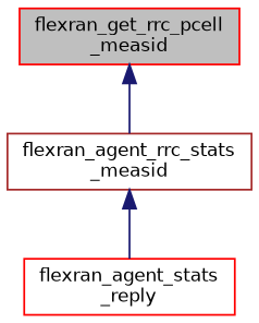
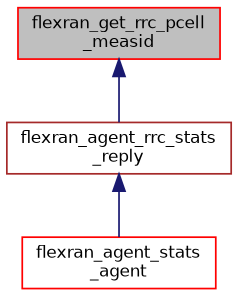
  digraph {
    rankdir=TB
    node [color=red fillcolor=white fontname=Helvetica fontsize=10 shape=record style=filled]
    edge [color=midnightblue dir=back fontname=Helvetica fontsize=10 labelfontname=Helvetica labelfontsize=10 style=solid]
    n1 [fillcolor=grey75 fontcolor=black height=0.2 label="flexran_get_rrc_pcell\l_measid" width=0.4]
-   n2 [color=brown height=0.2 label="flexran_agent_rrc_stats\l_measid" width=0.4]
-   n3 [height=0.2 label="flexran_agent_stats\l_reply" width=0.4]
+   n2 [color=brown height=0.2 label="flexran_agent_rrc_stats\l_reply" width=0.4]
+   n3 [height=0.2 label="flexran_agent_stats\l_agent" width=0.4]
    n1 -> n2
    n2 -> n3
  }
